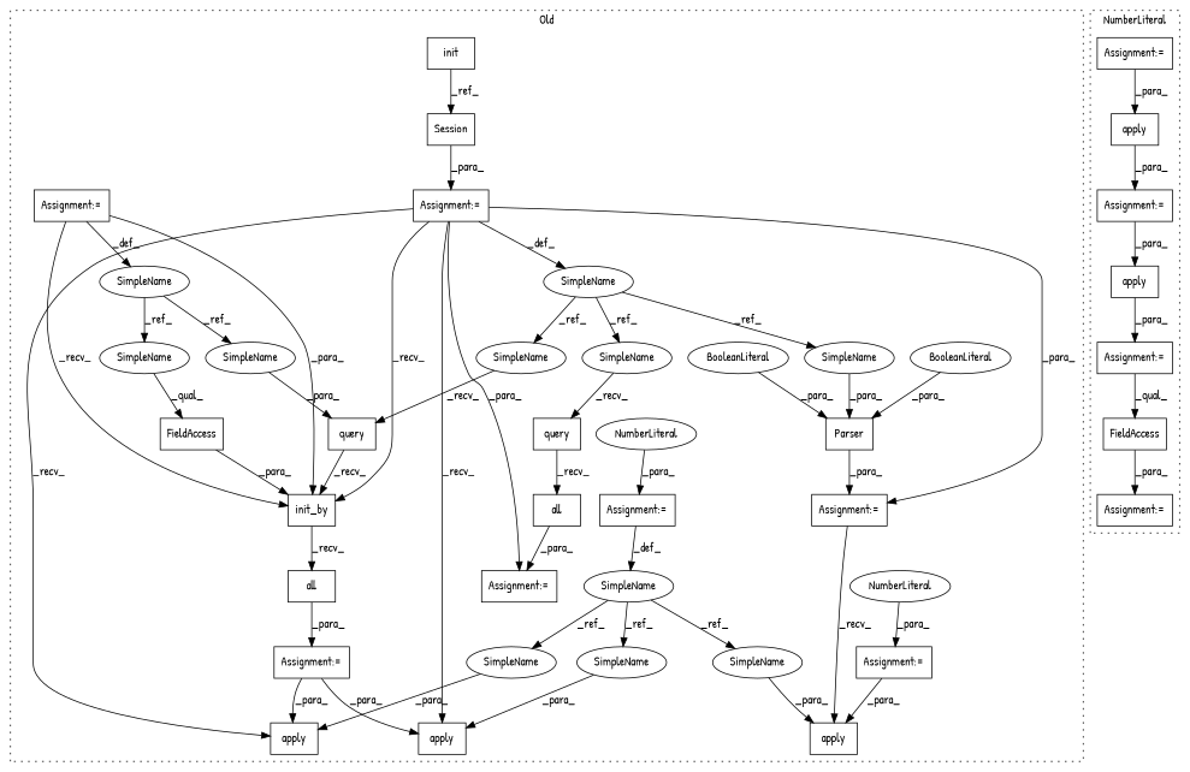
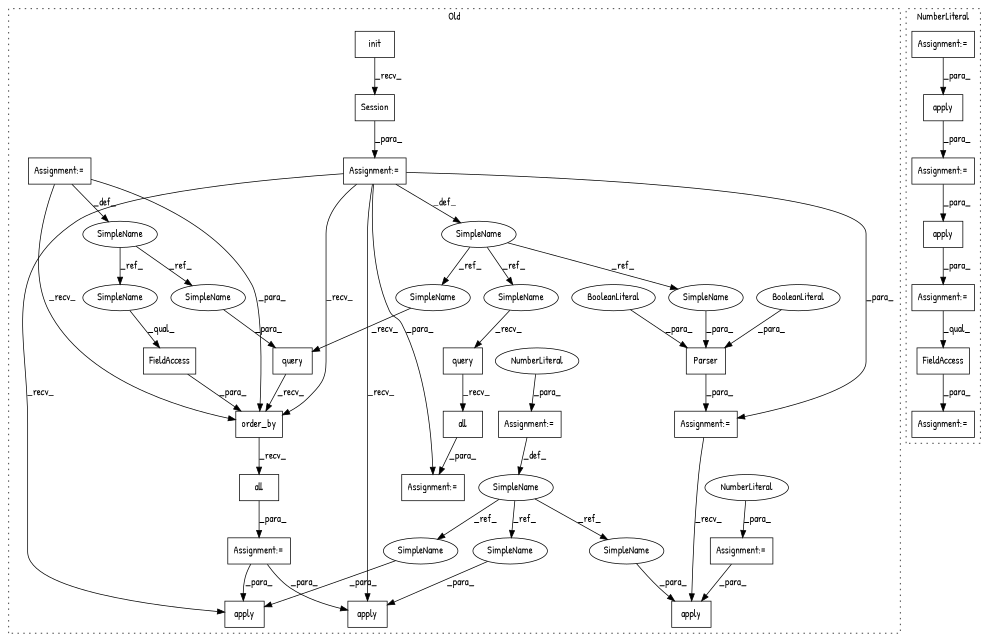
  digraph {
    fontname="Patrick Hand"
    node [a=32 fontname="Patrick Hand" l=1 s=18665 shape=box]
    edge [fontname="Patrick Hand"]
    n1 [l="7,1" label=Parser s="19302,19326"]
    n2 [l="6,1" label=apply s="19347,19378"]
    n3 [a=9 l=4 label=BooleanLiteral s=19322 shape=ellipse]
    n4 [a=9 l=4 label=BooleanLiteral s=19317 shape=ellipse]
    n5 [a=7 label="Assignment:=" s=19301]
    n6 [a=7 label="Assignment:=" s=19099]
    n7 [a=7 label="Assignment:=" s=19068]
    n8 [a=34 label=NumberLiteral s=19069 shape=ellipse]
    n9 [a=7 label="Assignment:=" s=19084]
    n10 [a=34 label=NumberLiteral s=19085 shape=ellipse]
    n11 [a=42 l=7 label=SimpleName s=19092 shape=ellipse]
    n12 [l="6,1" label=query s="19398,19412"]
    n13 [l=5 label=all s=19438]
    n14 [l="5,1" label=init s="19105,19121"]
    n15 [a=42 l=8 label=SimpleName shape=ellipse]
    n16 [a=22 l=13 label=FieldAccess s=19423]
-   n17 [l="9,1" label=init_by s="19414,19436"]
+   n17 [l="9,1" label=order_by s="19414,19436"]
    n18 [a=7 l=8 label="Assignment:="]
    n19 [a=7 label="Assignment:=" s=19389]
    n20 [l=9 label=Session s=19123]
    n21 [l="6,1" label=apply s="20235,20254"]
    n22 [a=42 l=8 label=SimpleName s=19060 shape=ellipse]
    n23 [l=5 label=all s=20878]
    n24 [l="6,1" label=apply s="20822,20841"]
    n25 [l="6,1" label=query s="20865,20876"]
    n26 [a=7 label="Assignment:=" s=20856]
    n27 [a=42 l=7 label=SimpleName s=19390 shape=ellipse]
    n28 [a=42 l=7 label=SimpleName s=20857 shape=ellipse]
    n29 [a=42 l=7 label=SimpleName s=19309 shape=ellipse]
    n30 [a=42 l=8 label=SimpleName s=19404 shape=ellipse]
    n31 [a=42 l=8 label=SimpleName s=19423 shape=ellipse]
    n32 [a=42 l=8 label=SimpleName s=20833 shape=ellipse]
    n33 [a=42 l=8 label=SimpleName s=20246 shape=ellipse]
    n34 [a=42 l=8 label=SimpleName s=19370 shape=ellipse]
    n35 [l="6,1" label=apply s="14768,14777"]
    n36 [a=7 label="Assignment:=" s=14745]
    n37 [a=7 label="Assignment:=" s=13913]
    n38 [l="6,1" label=apply s="15479,15488"]
    n39 [a=22 l=10 label=FieldAccess s=15504]
    n40 [a=7 label="Assignment:=" s=15456]
    n41 [a=7 label="Assignment:=" s=15503]
    subgraph cluster_1 {
      label=Old
      style=dotted
      n1
      n2
      n3
      n4
      n5
      n6
      n7
      n8
      n9
      n10
      n11
      n12
      n13
      n14
      n15
      n16
      n17
      n18
      n19
      n20
      n21
      n22
      n23
      n24
      n25
      n26
      n27
      n28
      n29
      n30
      n31
      n32
      n33
      n34
    }
    subgraph cluster_2 {
      label=NumberLiteral
      style=dotted
      n35
      n36
      n37
      n38
      n39
      n40
      n41
    }
    n1 -> n5 [label=_para_]
    n3 -> n1 [label=_para_]
    n4 -> n1 [label=_para_]
    n5 -> n2 [label=_recv_]
    n6 -> n5 [label=_para_]
    n6 -> n11 [label=_def_]
    n6 -> n17 [label=_recv_]
    n6 -> n21 [label=_recv_]
    n6 -> n24 [label=_recv_]
    n6 -> n26 [label=_para_]
    n7 -> n22 [label=_def_]
    n8 -> n7 [label=_para_]
    n9 -> n2 [label=_para_]
    n10 -> n9 [label=_para_]
    n11 -> n27 [label=_ref_]
    n11 -> n28 [label=_ref_]
    n11 -> n29 [label=_ref_]
    n12 -> n17 [label=_recv_]
    n13 -> n19 [label=_para_]
-   n14 -> n20 [label=_ref_]
+   n14 -> n20 [label=_recv_]
    n15 -> n30 [label=_ref_]
    n15 -> n31 [label=_ref_]
    n16 -> n17 [label=_para_]
    n17 -> n13 [label=_recv_]
    n18 -> n15 [label=_def_]
    n18 -> n17 [label=_para_]
    n18 -> n17 [label=_recv_]
    n19 -> n21 [label=_para_]
    n19 -> n24 [label=_para_]
    n20 -> n6 [label=_para_]
    n22 -> n32 [label=_ref_]
    n22 -> n33 [label=_ref_]
    n22 -> n34 [label=_ref_]
    n23 -> n26 [label=_para_]
    n25 -> n23 [label=_recv_]
    n27 -> n12 [label=_recv_]
    n28 -> n25 [label=_recv_]
    n29 -> n1 [label=_para_]
    n30 -> n12 [label=_para_]
    n31 -> n16 [label=_qual_]
    n32 -> n24 [label=_para_]
    n33 -> n21 [label=_para_]
    n34 -> n2 [label=_para_]
    n35 -> n36 [label=_para_]
    n36 -> n38 [label=_para_]
    n37 -> n35 [label=_para_]
    n38 -> n40 [label=_para_]
    n39 -> n41 [label=_para_]
    n40 -> n39 [label=_qual_]
  }
